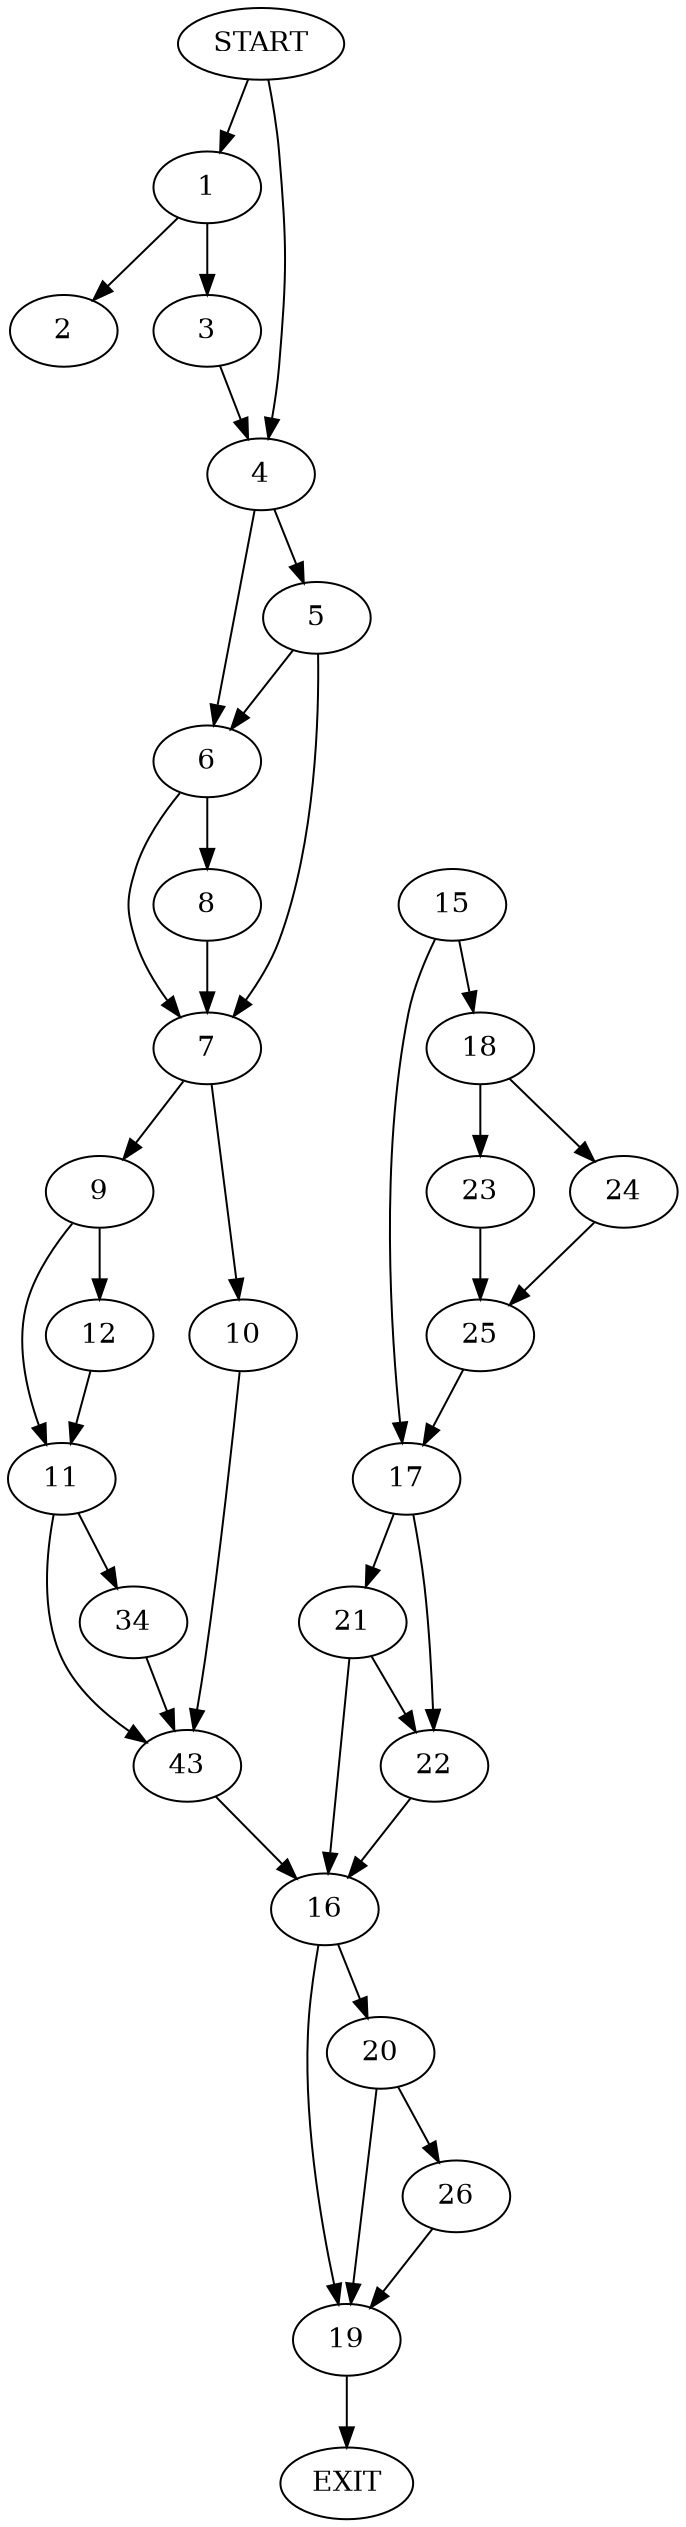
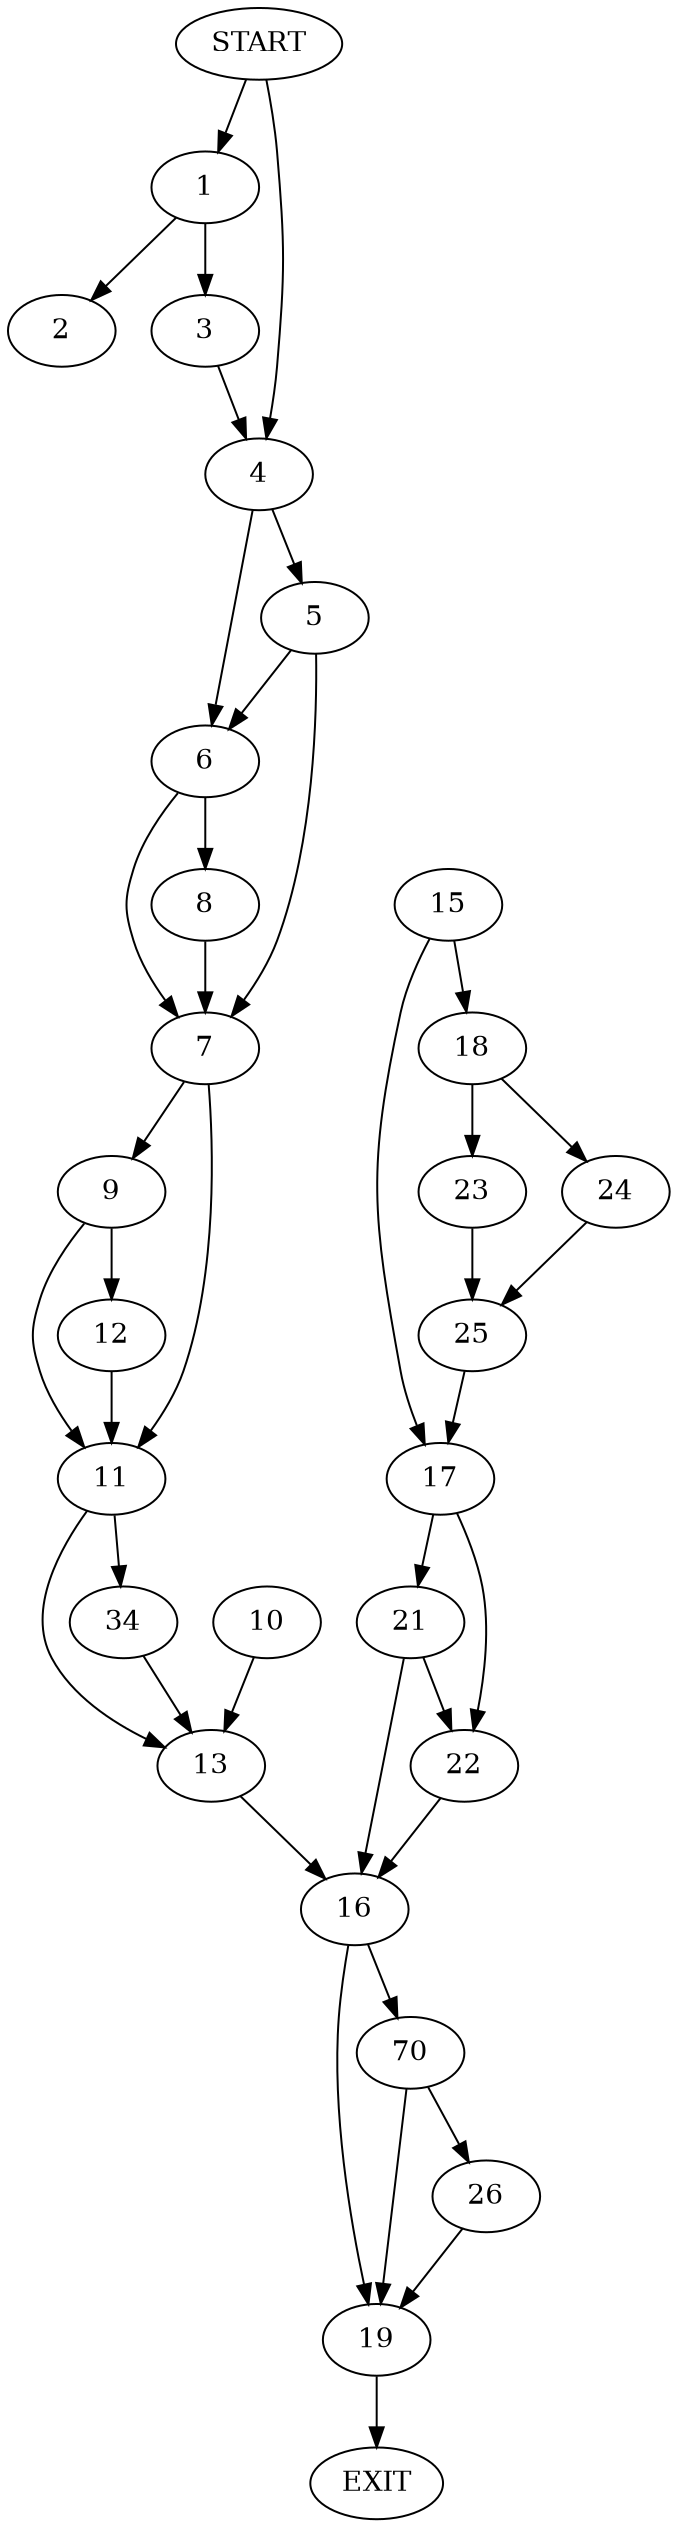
  digraph {
    n1 [label=START]
    1
    4
    2
    3
    n6 [label=EXIT]
    5
    6
    7
    8
    9
    10
    11
    12
-   13 [label=43]
+   13
    n16 [label=34]
    16
    15
    17
    18
    19
-   20
+   20 [label=70]
    21
    22
    23
    24
    26
    25
    n1 -> 1
    n1 -> 4
    1 -> 2
    1 -> 3
    4 -> 5
    4 -> 6
    3 -> 4
    5 -> 6
    5 -> 7
    6 -> 7
    6 -> 8
    7 -> 9
-   7 -> 10
+   7 -> 11
    8 -> 7
    9 -> 11
    9 -> 12
    10 -> 13
    11 -> 13
    11 -> n16
    12 -> 11
    13 -> 16
    n16 -> 13
    16 -> 19
    16 -> 20
    15 -> 17
    15 -> 18
    17 -> 21
    17 -> 22
    18 -> 23
    18 -> 24
    19 -> n6
    20 -> 19
    20 -> 26
    21 -> 16
    21 -> 22
    22 -> 16
    23 -> 25
    24 -> 25
    26 -> 19
    25 -> 17
  }
